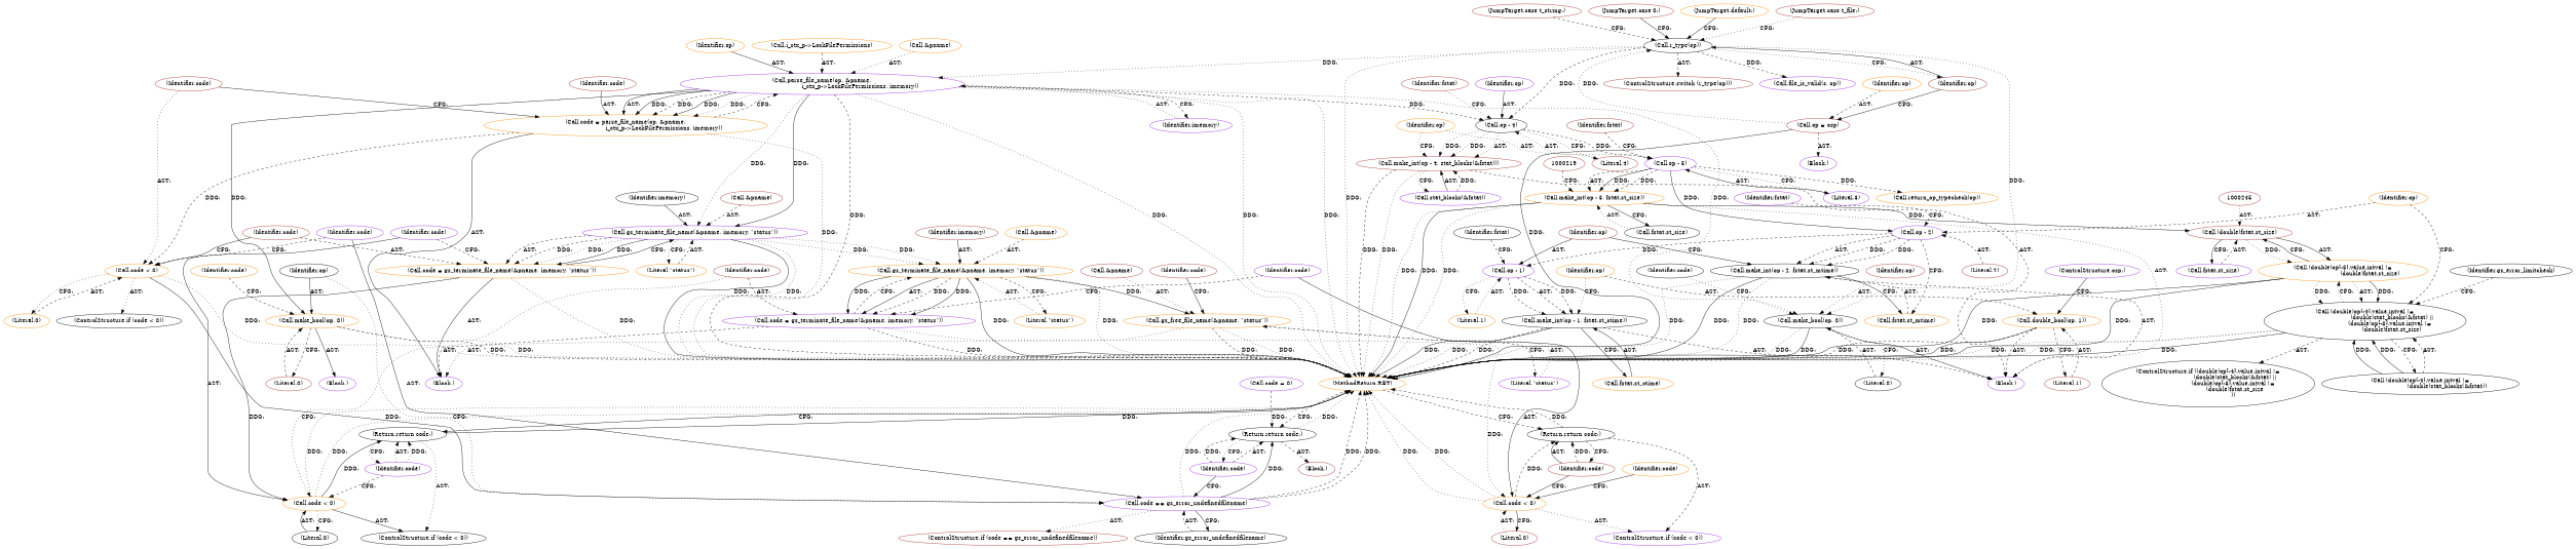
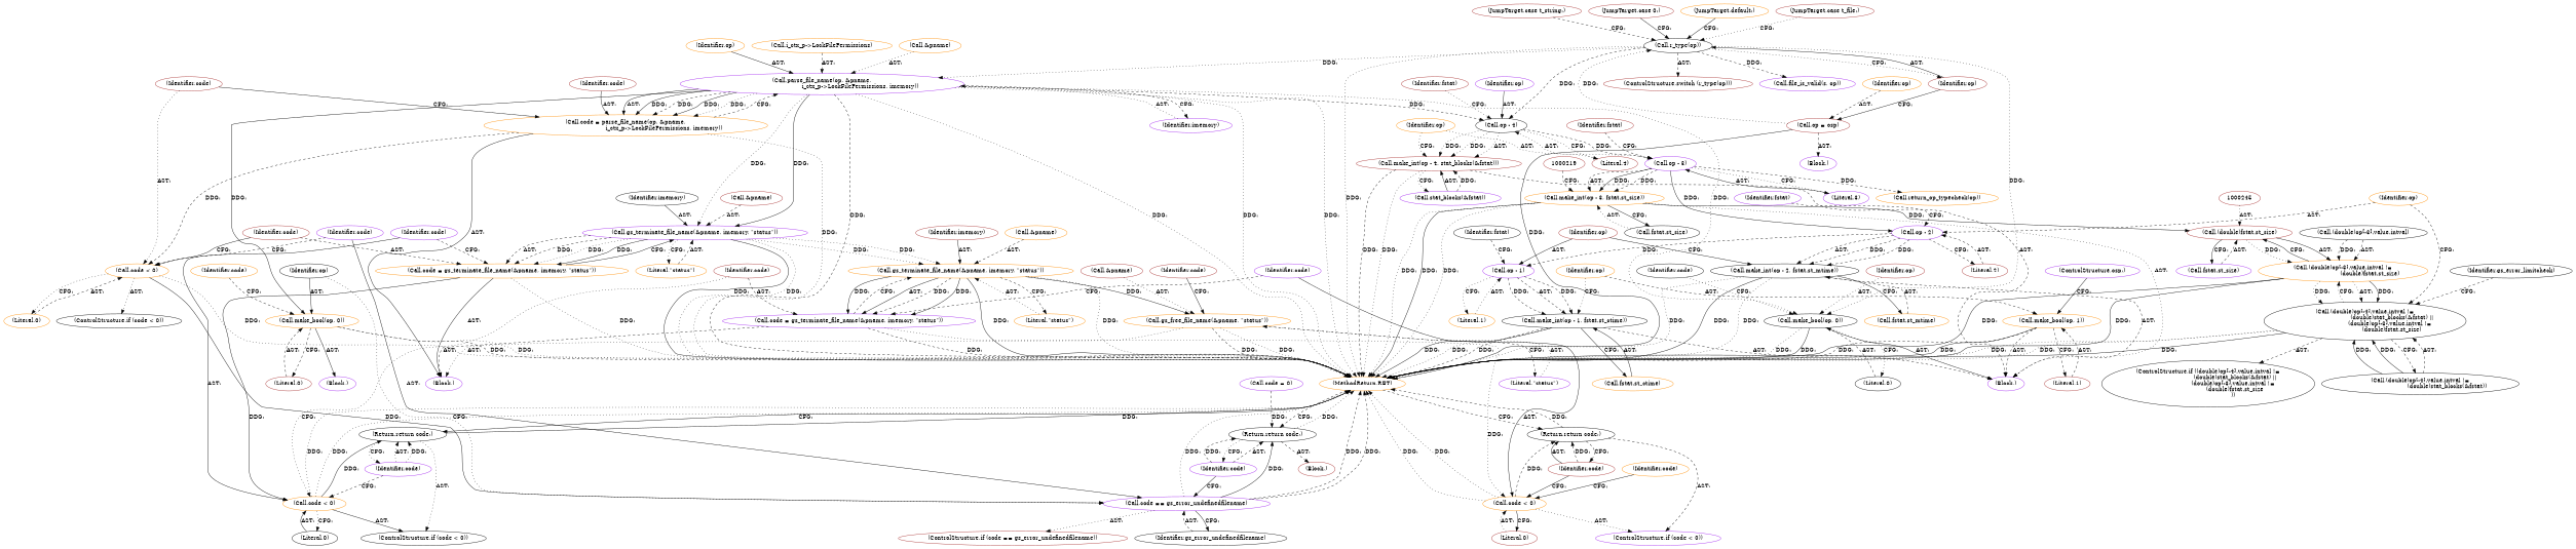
  digraph {
    node [color=darkorange]
    edge [style=dashed]
    n1 [color=purple label="(Call,parse_file_name(op, &pname,\n                                           i_ctx_p->LockFilePermissions, imemory))"]
    n2 [label="(Call,code = parse_file_name(op, &pname,\n                                           i_ctx_p->LockFilePermissions, imemory))"]
    n3 [label="(Call,make_bool(op, 0))"]
    n4 [color=purple label="(Call,gs_terminate_file_name(&pname, imemory, \"status\"))"]
    n5 [color=black label="(Call,op - 4)"]
    n6 [color=black label="(Call,make_bool(op, 0))"]
    n7 [color=purple label="(Identifier,imemory)"]
    n8 [label="(MethodReturn,RET)"]
    n9 [label="(Call,code < 0)"]
    n10 [color=purple label="(Block,)"]
    n11 [color=brown label="(Literal,0)"]
    n12 [color=purple label="(Block,)"]
    n13 [label="(Call,code = gs_terminate_file_name(&pname, imemory, \"status\"))"]
    n14 [label="(Call,gs_terminate_file_name(&pname, imemory, \"status\"))"]
    n15 [label="(Literal,\"status\")"]
    n16 [color=brown label="(Call,make_int(op - 4, stat_blocks(&fstat)))"]
    n17 [color=purple label="(Call,op - 3)"]
    n18 [color=brown label="(Literal,4)"]
    n19 [color=purple label="(Block,)"]
    n20 [color=black label="(Literal,0)"]
    n21 [color=black label="(Return,return code;)"]
    n22 [color=black label="(Return,return code;)"]
    n23 [color=black label="(Return,return code;)"]
    n24 [color=black label="(Call,r_type(op))"]
    n25 [color=brown label="(Identifier,op)"]
    n26 [color=brown label="(ControlStructure,switch (r_type(op)))"]
    n27 [color=purple label="(Call,file_is_valid(s, op))"]
    n28 [color=brown label="(Call,op = osp)"]
    n29 [label="(Call,return_op_typecheck(op))"]
    n30 [color=purple label="(Block,)"]
    n31 [color=purple label="(Call,code == gs_error_undefinedfilename)"]
    n32 [color=black label="(ControlStructure,if (code < 0))"]
    n33 [label="(Literal,0)"]
    n34 [color=black label="(Identifier,gs_error_undefinedfilename)"]
    n35 [color=brown label="(ControlStructure,if (code == gs_error_undefinedfilename))"]
    n36 [color=purple label="(Identifier,code)"]
    n37 [color=brown label="(Block,)"]
    n38 [label="(Call,code < 0)"]
    n39 [color=purple label="(Call,code = gs_terminate_file_name(&pname, imemory, \"status\"))"]
    n40 [label="(Call,gs_free_file_name(&pname, \"status\"))"]
    n41 [label="(Literal,\"status\")"]
    n42 [color=black label="(ControlStructure,if (code < 0))"]
    n43 [color=black label="(Literal,0)"]
    n44 [color=purple label="(Identifier,code)"]
    n45 [label="(Call,code < 0)"]
    n46 [color=purple label="(Literal,\"status\")"]
    n47 [color=brown label="(Literal,0)"]
    n48 [color=purple label="(ControlStructure,if (code < 0))"]
    n49 [color=brown label="(Identifier,code)"]
    n50 [color=purple label="(Call,stat_blocks(&fstat))"]
    n51 [label="(Call,make_int(op - 3, fstat.st_size))"]
    n52 [color=purple label="(Call,op - 2)"]
    n53 [color=purple label="(Literal,3)"]
    n54 [color=brown label="(Call,(double)fstat.st_size)"]
    n55 [color=black label="(Call,fstat.st_size)"]
    n56 [color=black label="(Call,make_int(op - 2, fstat.st_mtime))"]
    n57 [color=purple label="(Call,op - 1)"]
    n58 [color=brown label="(Literal,2)"]
    n59 [label="(Call,(double)op[-3].value.intval !=\n                              (double)fstat.st_size)"]
    n60 [color=purple label="(Call,fstat.st_size)"]
    n61 [color=black label="(Call,(double)op[-4].value.intval !=\n                              (double)stat_blocks(&fstat) ||\n                            (double)op[-3].value.intval !=\n                              (double)fstat.st_size)"]
    n62 [color=black label="(Call,(double)op[-4].value.intval !=\n                              (double)stat_blocks(&fstat))"]
    n63 [color=black label="(ControlStructure,if ((double)op[-4].value.intval !=\n                              (double)stat_blocks(&fstat) ||\n                            (double)op[-3].value.intval !=\n                              (double)fstat.st_size\n                            ))"]
    n64 [label="(Call,fstat.st_mtime)"]
    n65 [color=black label="(Call,make_int(op - 1, fstat.st_ctime))"]
    n66 [label="(Literal,1)"]
    n67 [label="(Call,fstat.st_ctime)"]
-   n68 [label="(Call,double_bool(op, 1))"]
+   n68 [label="(Call,make_bool(op, 1))"]
    n69 [color=brown label="(Literal,1)"]
    n70 [color=brown label="(Identifier,code)"]
    n71 [label="(Identifier,code)"]
    n72 [color=brown label="(Call,&pname)"]
    n73 [color=brown label="(Identifier,code)"]
    n74 [color=brown label="(Identifier,code)"]
    n75 [color=brown label="(Identifier,fstat)"]
    n76 [color=purple label="(Identifier,code)"]
    n77 [color=purple label="(Identifier,code)"]
    n78 [color=brown label="(Identifier,code)"]
    n79 [label="(Identifier,code)"]
    n80 [color=brown label="(Identifier,imemory)"]
    n81 [color=purple label="(Identifier,op)"]
    n82 [label="(Identifier,op)"]
    n83 [color=purple label="(Call,code = 0)"]
    n84 [color=black label="(Identifier,gs_error_limitcheck)"]
    n85 [color=purple label="(ControlStructure,osp;)"]
    n86 [color=black label="(Identifier,code)"]
+   n87 [color=black label="(Call,(double)op[-3].value.intval)"]
    n88 [color=brown label="(Identifier,code)"]
    n89 [color=brown label="(Call,&pname)"]
    n90 [color=purple label="(Identifier,code)"]
    n91 [color=brown label="(JumpTarget,case t_string:)"]
    n92 [color=brown label="(JumpTarget,case 0:)"]
    n93 [label="(Identifier,op)"]
    n94 [label="(JumpTarget,default:)"]
    n95 [color=brown label="(Identifier,op)"]
    n96 [color=brown label="(JumpTarget,case t_file:)"]
    n97 [color=black label="(Identifier,imemory)"]
    n98 [color=purple label="(Identifier,fstat)"]
    n99 [color=brown label="(Identifier,op)"]
    n100 [label="(Call,&pname)"]
    n101 [color=brown label="(Identifier,fstat)"]
    n102 [color=black label="(Identifier,op)"]
    n103 [label="(Identifier,op)"]
    n104 [label="(Identifier,op)"]
    n105 [color=black label="(Identifier,fstat)"]
    n106 [label="(Identifier,op)"]
    n107 [label="(Call,i_ctx_p->LockFilePermissions)"]
    n108 [label="(Call,&pname)"]
    1000219 [color=brown]
    1000245 [color=brown]
    n1 -> n2 [label="AST: " style=solid]
    n1 -> n2 [label="DDG: " style=solid]
    n1 -> n2 [label="DDG: "]
    n1 -> n2 [label="DDG: " style=solid]
    n1 -> n2 [label="DDG: " style=dotted]
    n1 -> n3 [label="DDG: " style=solid]
    n1 -> n4 [label="DDG: " style=solid]
    n1 -> n4 [label="DDG: " style=dotted]
    n1 -> n5 [label="DDG: "]
    n1 -> n6 [label="DDG: " style=dotted]
    n1 -> n7 [label="CFG: "]
    n1 -> n8 [label="DDG: " style=dotted]
    n1 -> n8 [label="DDG: " style=dotted]
    n1 -> n8 [label="DDG: "]
    n1 -> n8 [label="DDG: " style=dotted]
    n2 -> n1 [label="CFG: "]
    n2 -> n8 [label="DDG: " style=dotted]
    n2 -> n9 [label="DDG: "]
    n2 -> n10 [label="AST: " style=solid]
    n3 -> n8 [label="DDG: " style=dotted]
    n3 -> n8 [label="DDG: "]
    n3 -> n11 [label="CFG: "]
    n3 -> n12 [label="AST: " style=solid]
    n4 -> n8 [label="DDG: " style=solid]
    n4 -> n8 [label="DDG: " style=dotted]
    n4 -> n13 [label="AST: "]
    n4 -> n13 [label="DDG: "]
    n4 -> n13 [label="DDG: " style=dotted]
    n4 -> n13 [label="DDG: " style=solid]
    n4 -> n14 [label="DDG: " style=dotted]
    n4 -> n14 [label="DDG: " style=dotted]
    n4 -> n15 [label="CFG: " style=dotted]
    n5 -> n16 [label="AST: " style=dotted]
    n5 -> n16 [label="DDG: " style=dotted]
    n5 -> n16 [label="DDG: " style=dotted]
    n5 -> n17 [label="DDG: "]
    n5 -> n18 [label="CFG: " style=dotted]
    n6 -> n8 [label="DDG: " style=solid]
    n6 -> n8 [label="DDG: " style=dotted]
    n6 -> n19 [label="AST: " style=solid]
    n6 -> n20 [label="CFG: " style=dotted]
    n7 -> n1 [label="AST: " style=dotted]
    n8 -> n21 [label="CFG: "]
    n8 -> n22 [label="CFG: " style=solid]
    n8 -> n23 [label="CFG: "]
    n9 -> n8 [label="DDG: " style=dotted]
    n9 -> n31 [label="DDG: " style=solid]
    n9 -> n32 [label="AST: " style=dotted]
    n9 -> n33 [label="CFG: " style=dotted]
    n11 -> n3 [label="AST: "]
    n13 -> n4 [label="CFG: " style=solid]
    n13 -> n8 [label="DDG: " style=dotted]
    n13 -> n10 [label="AST: " style=solid]
    n13 -> n38 [label="DDG: " style=solid]
    n14 -> n8 [label="DDG: " style=solid]
    n14 -> n8 [label="DDG: " style=dotted]
    n14 -> n39 [label="AST: " style=solid]
    n14 -> n39 [label="DDG: "]
    n14 -> n39 [label="DDG: " style=solid]
    n14 -> n39 [label="DDG: " style=solid]
    n14 -> n40 [label="DDG: " style=solid]
    n14 -> n41 [label="CFG: "]
    n15 -> n4 [label="AST: "]
    n16 -> n8 [label="DDG: "]
    n16 -> n8 [label="DDG: " style=dotted]
    n16 -> n19 [label="AST: "]
    n16 -> n50 [label="CFG: " style=dotted]
    n17 -> n29 [label="DDG: "]
    n17 -> n51 [label="AST: "]
    n17 -> n51 [label="DDG: " style=solid]
    n17 -> n51 [label="DDG: "]
    n17 -> n52 [label="DDG: " style=solid]
    n17 -> n53 [label="CFG: " style=dotted]
    n18 -> n5 [label="AST: " style=dotted]
    n20 -> n6 [label="AST: "]
    n21 -> n8 [label="DDG: " style=dotted]
    n21 -> n36 [label="CFG: " style=dotted]
    n21 -> n37 [label="AST: "]
    n22 -> n8 [label="DDG: " style=solid]
    n22 -> n42 [label="AST: " style=dotted]
    n22 -> n44 [label="CFG: " style=dotted]
    n23 -> n8 [label="DDG: "]
    n23 -> n48 [label="AST: "]
    n23 -> n49 [label="CFG: "]
    n24 -> n1 [label="DDG: " style=dotted]
    n24 -> n5 [label="DDG: "]
    n24 -> n6 [label="DDG: " style=dotted]
    n24 -> n8 [label="DDG: " style=dotted]
    n24 -> n25 [label="CFG: " style=dotted]
    n24 -> n26 [label="AST: "]
    n24 -> n27 [label="DDG: "]
    n25 -> n24 [label="AST: " style=solid]
    n25 -> n28 [label="CFG: " style=solid]
    n28 -> n8 [label="DDG: " style=solid]
    n28 -> n24 [label="DDG: " style=dotted]
    n28 -> n30 [label="AST: "]
    n31 -> n8 [label="DDG: "]
    n31 -> n8 [label="DDG: "]
    n31 -> n8 [label="DDG: " style=dotted]
    n31 -> n21 [label="DDG: " style=solid]
    n31 -> n34 [label="CFG: " style=solid]
    n31 -> n35 [label="AST: " style=dotted]
    n33 -> n9 [label="AST: "]
    n34 -> n31 [label="AST: "]
    n36 -> n21 [label="AST: "]
    n36 -> n21 [label="DDG: "]
    n36 -> n31 [label="CFG: " style=solid]
    n38 -> n8 [label="DDG: " style=dotted]
    n38 -> n8 [label="DDG: " style=dotted]
    n38 -> n22 [label="DDG: " style=solid]
    n38 -> n42 [label="AST: " style=solid]
    n38 -> n43 [label="CFG: " style=dotted]
    n39 -> n8 [label="DDG: "]
    n39 -> n10 [label="AST: "]
    n39 -> n14 [label="CFG: "]
    n39 -> n45 [label="DDG: " style=dotted]
    n40 -> n8 [label="DDG: "]
    n40 -> n8 [label="DDG: " style=dotted]
    n40 -> n10 [label="AST: " style=dotted]
    n40 -> n46 [label="CFG: "]
    n41 -> n14 [label="AST: " style=dotted]
    n43 -> n38 [label="AST: " style=solid]
    n44 -> n22 [label="AST: " style=dotted]
    n44 -> n22 [label="DDG: " style=dotted]
    n44 -> n38 [label="CFG: "]
    n45 -> n8 [label="DDG: " style=dotted]
    n45 -> n8 [label="DDG: " style=dotted]
    n45 -> n23 [label="DDG: "]
    n45 -> n47 [label="CFG: " style=solid]
    n45 -> n48 [label="AST: " style=dotted]
    n46 -> n40 [label="AST: " style=dotted]
    n47 -> n45 [label="AST: " style=dotted]
    n49 -> n23 [label="AST: " style=solid]
    n49 -> n23 [label="DDG: "]
    n49 -> n45 [label="CFG: " style=solid]
    n50 -> n16 [label="AST: " style=solid]
    n50 -> n16 [label="DDG: "]
    n51 -> n8 [label="DDG: " style=dotted]
    n51 -> n8 [label="DDG: " style=solid]
    n51 -> n8 [label="DDG: " style=dotted]
    n51 -> n19 [label="AST: " style=dotted]
    n51 -> n54 [label="DDG: " style=solid]
    n51 -> n55 [label="CFG: " style=solid]
    n52 -> n56 [label="AST: "]
    n52 -> n56 [label="DDG: "]
    n52 -> n56 [label="DDG: "]
    n52 -> n57 [label="DDG: "]
-   n52 -> n64 [label="CFG: "]
+   n52 -> n58 [label="CFG: "]
    n53 -> n17 [label="AST: " style=solid]
    n54 -> n59 [label="AST: " style=solid]
    n54 -> n59 [label="DDG: " style=dotted]
    n54 -> n60 [label="CFG: " style=solid]
    n55 -> n51 [label="AST: " style=dotted]
    n56 -> n8 [label="DDG: " style=dotted]
    n56 -> n8 [label="DDG: " style=solid]
    n56 -> n8 [label="DDG: " style=dotted]
    n56 -> n19 [label="AST: "]
    n56 -> n64 [label="CFG: " style=solid]
    n57 -> n65 [label="AST: "]
    n57 -> n65 [label="DDG: "]
    n57 -> n65 [label="DDG: "]
    n57 -> n66 [label="CFG: " style=dotted]
    n58 -> n52 [label="AST: "]
    n59 -> n8 [label="DDG: " style=solid]
    n59 -> n8 [label="DDG: " style=solid]
    n59 -> n54 [label="CFG: " style=solid]
    n59 -> n61 [label="AST: " style=dotted]
    n59 -> n61 [label="DDG: " style=solid]
    n59 -> n61 [label="DDG: " style=dotted]
    n60 -> n54 [label="AST: "]
    n61 -> n8 [label="DDG: " style=dotted]
    n61 -> n8 [label="DDG: " style=solid]
    n61 -> n8 [label="DDG: " style=dotted]
    n61 -> n59 [label="CFG: " style=dotted]
    n61 -> n62 [label="CFG: "]
    n61 -> n63 [label="AST: "]
    n62 -> n61 [label="AST: "]
    n62 -> n61 [label="DDG: " style=solid]
    n62 -> n61 [label="DDG: " style=solid]
    n64 -> n56 [label="AST: "]
    n65 -> n8 [label="DDG: " style=dotted]
    n65 -> n8 [label="DDG: "]
    n65 -> n8 [label="DDG: " style=solid]
    n65 -> n19 [label="AST: "]
    n65 -> n67 [label="CFG: " style=solid]
    n66 -> n57 [label="AST: " style=dotted]
    n67 -> n65 [label="AST: " style=solid]
    n68 -> n8 [label="DDG: " style=solid]
    n68 -> n8 [label="DDG: "]
    n68 -> n19 [label="AST: "]
    n68 -> n69 [label="CFG: "]
    n69 -> n68 [label="AST: "]
    n70 -> n2 [label="CFG: " style=solid]
    n70 -> n9 [label="AST: " style=dotted]
    n71 -> n45 [label="CFG: " style=solid]
    n72 -> n4 [label="AST: "]
    n73 -> n2 [label="AST: " style=solid]
    n74 -> n40 [label="CFG: " style=solid]
    n75 -> n5 [label="CFG: " style=dotted]
    n76 -> n9 [label="CFG: "]
    n76 -> n31 [label="AST: " style=solid]
    n77 -> n13 [label="CFG: "]
    n77 -> n38 [label="AST: " style=solid]
    n78 -> n38 [label="CFG: " style=dotted]
    n78 -> n39 [label="AST: "]
    n79 -> n3 [label="CFG: "]
    n80 -> n14 [label="AST: " style=solid]
    n81 -> n5 [label="AST: " style=solid]
    n82 -> n52 [label="AST: "]
    n82 -> n61 [label="CFG: "]
    n83 -> n21 [label="DDG: "]
    n84 -> n61 [label="CFG: "]
    n85 -> n68 [label="CFG: " style=solid]
    n86 -> n6 [label="CFG: " style=dotted]
+   n87 -> n59 [label="AST: "]
+   n87 -> n59 [label="DDG: "]
    n88 -> n9 [label="CFG: " style=solid]
    n88 -> n13 [label="AST: "]
    n89 -> n40 [label="AST: " style=dotted]
    n90 -> n39 [label="CFG: "]
    n90 -> n45 [label="AST: " style=solid]
    n91 -> n24 [label="CFG: "]
    n92 -> n24 [label="CFG: " style=solid]
    n93 -> n16 [label="CFG: " style=dotted]
    n93 -> n17 [label="AST: " style=dotted]
    n94 -> n24 [label="CFG: " style=solid]
    n95 -> n56 [label="CFG: " style=solid]
    n95 -> n57 [label="AST: " style=solid]
    n96 -> n24 [label="CFG: " style=dotted]
    n97 -> n4 [label="AST: " style=solid]
    n98 -> n52 [label="CFG: "]
    n99 -> n6 [label="AST: " style=dotted]
    n100 -> n14 [label="AST: "]
    n101 -> n17 [label="CFG: "]
    n102 -> n3 [label="AST: " style=solid]
    n102 -> n31 [label="CFG: " style=dotted]
    n103 -> n28 [label="AST: "]
    n104 -> n65 [label="CFG: " style=dotted]
    n104 -> n68 [label="AST: "]
    n105 -> n57 [label="CFG: "]
    n106 -> n1 [label="AST: " style=solid]
    n107 -> n1 [label="AST: "]
    n108 -> n1 [label="AST: " style=dotted]
    1000219 -> n51 [label="CFG: "]
    1000245 -> n54 [label="AST: " style=dotted]
  }
